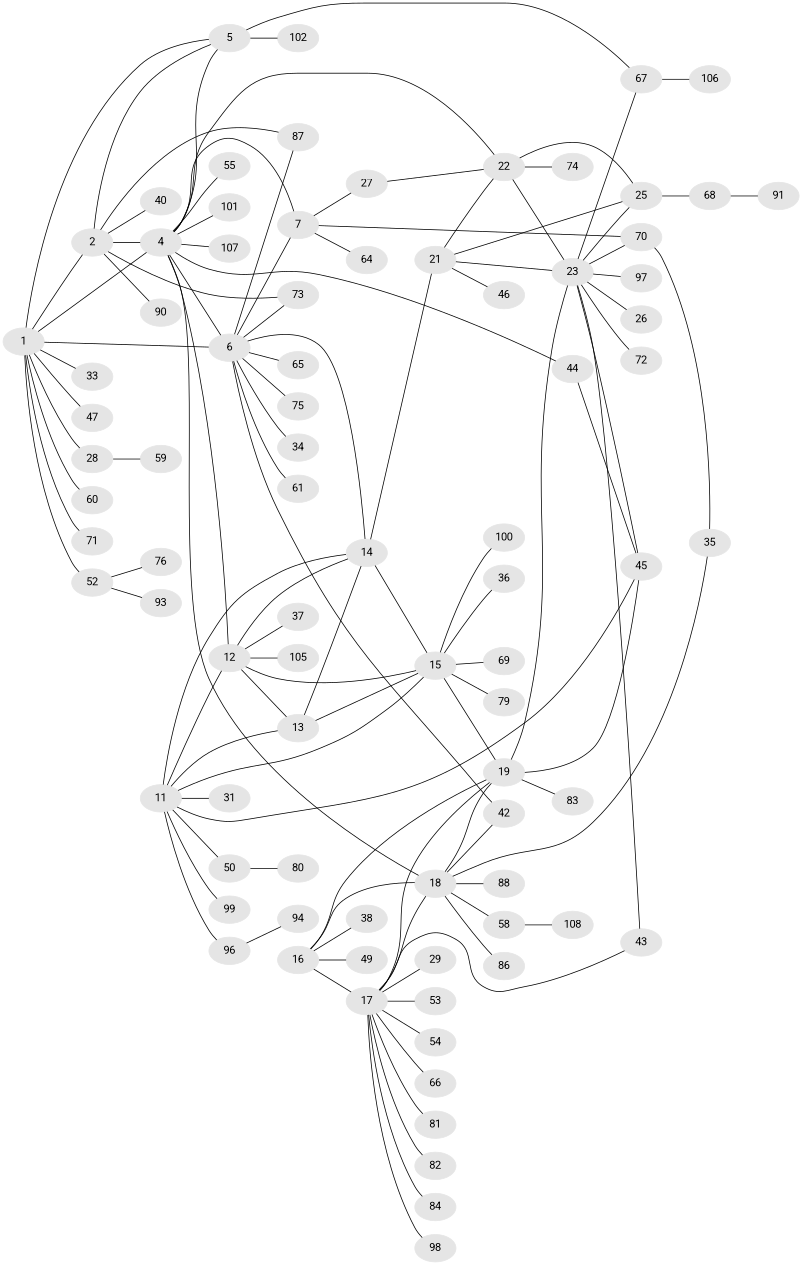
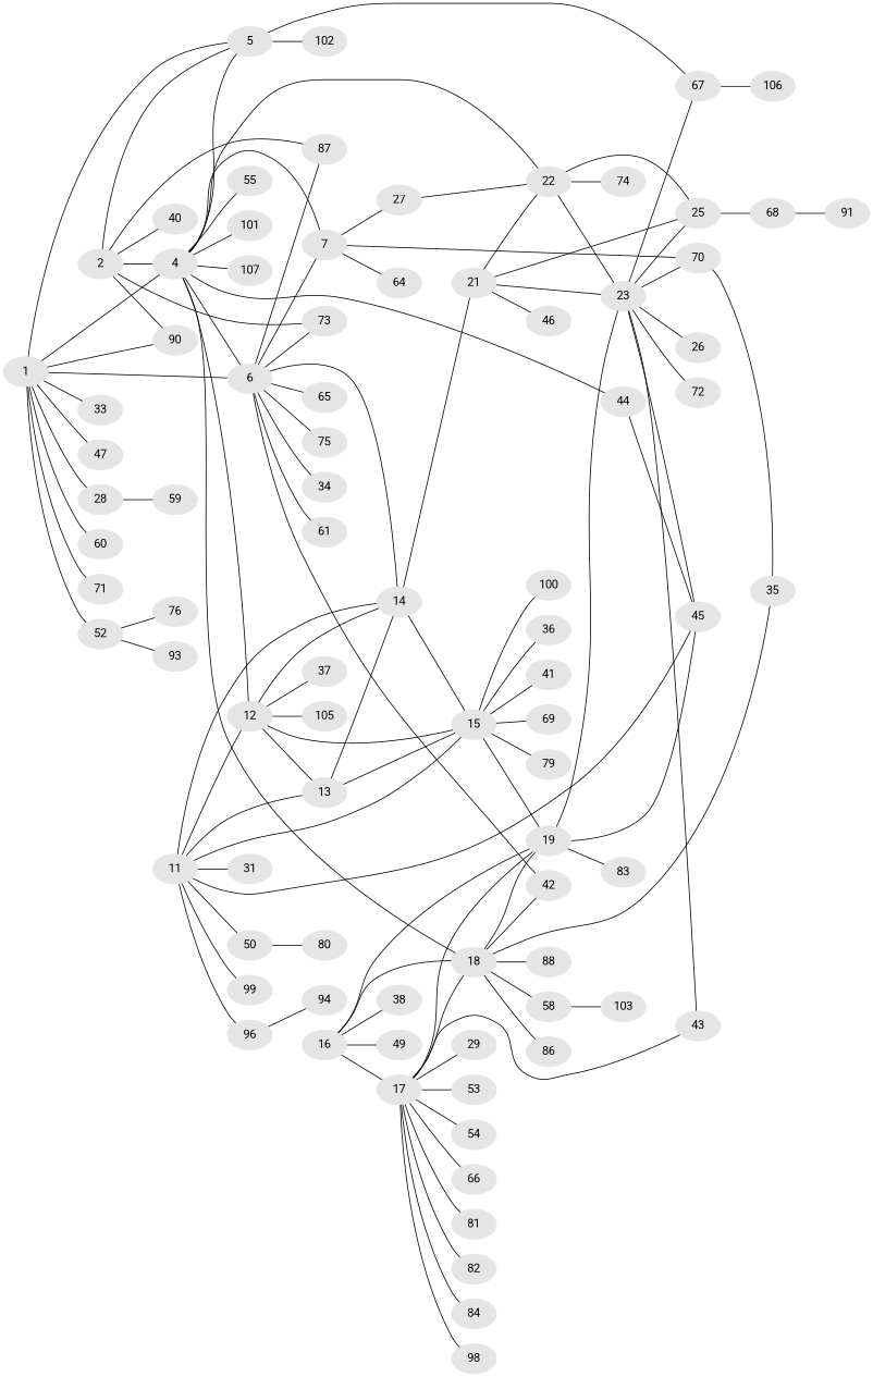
  graph {
    fontname=Roboto
    rankdir=LR
    node [color=gray90 fontname=Roboto style=filled]
    edge [fontname=Roboto]
    1 [super="+48"]
    2 [super="+3"]
    4 [super="+10"]
    5 [super="+39"]
    6 [super="+8"]
    28
    33
    47
    52 [super="+85"]
    60
    71
    40
    73
    90
    87
    7 [super="+9"]
    12 [super="+51"]
    18 [super="+89"]
    22 [super="+104"]
    44 [super="+95"]
    n21 [label=55]
    101
    107
    67
    102
    14 [super="+32"]
    34
    42
    61
    65
    75
    59
    76
    93
    16 [super="+63"]
    19 [super="+30"]
    17 [super="+20"]
    38
    49
    27
    64
    70
    13
    15 [super="+92"]
    37
    105
    35
    58
    86
    88
    23 [super="+103"]
    25
    74
    45 [super="+55"]
    106
    21 [super="+24"]
    43
    26
    72
-   97
    11 [super="+62"]
    31
    50 [super="+77"]
    96
    99
    36
+   41
    69
    79
    100
    80
    94
    46
    83
    29
    53
    54 [super="+57"]
    66
    81
    82
    84
    98
-   108
+   108 [label=103]
    68 [super="+78"]
    91
-   1 -- 2 [weight=2]
+   1 -- 90 [weight=2]
    1 -- 4
    1 -- 5
    1 -- 6
    1 -- 28
    1 -- 33
    1 -- 47
    1 -- 52
    1 -- 60
    1 -- 71
    2 -- 4 [weight=2]
    2 -- 5 [weight=2]
    2 -- 40
    2 -- 73
    2 -- 90
    2 -- 87
    4 -- 5
    4 -- 6 [weight=2]
    4 -- 7 [weight=2]
    4 -- 12
    4 -- 18
    4 -- 22
    4 -- 44
    4 -- n21
    4 -- 101
    4 -- 107
    5 -- 67
    5 -- 102
    6 -- 73
    6 -- 87
    6 -- 7 [weight=4]
    6 -- 14
    6 -- 34
    6 -- 42
    6 -- 61
    6 -- 65
    6 -- 75
    28 -- 59
    52 -- 76
    52 -- 93
    7 -- 27
    7 -- 64
    7 -- 70
    12 -- 14
    12 -- 13
    12 -- 15
    12 -- 37
    12 -- 105
    18 -- 42
    18 -- 19
    18 -- 35
    18 -- 58
    18 -- 86
    18 -- 88
    22 -- 23
    22 -- 25
    22 -- 74
    44 -- 45
    67 -- 106
    14 -- 15
    14 -- 21
    16 -- 18
    16 -- 19
    16 -- 17 [weight=2]
    16 -- 38
    16 -- 49
    19 -- 23
    19 -- 45
    19 -- 83
    17 -- 18 [weight=2]
    17 -- 19 [weight=2]
    17 -- 43
    17 -- 29
    17 -- 53
    17 -- 54
    17 -- 66
    17 -- 81
    17 -- 82
    17 -- 84
    17 -- 98
    27 -- 22
    70 -- 35
    13 -- 14
    13 -- 15
    15 -- 19
    15 -- 36
+   15 -- 41
    15 -- 69
    15 -- 79
    15 -- 100
    58 -- 108
    23 -- 67
    23 -- 70
    23 -- 25
    23 -- 45
    23 -- 43
    23 -- 26
    23 -- 72
-   23 -- 97
    25 -- 68
    21 -- 22 [weight=2]
    21 -- 23 [weight=2]
    21 -- 25 [weight=2]
    21 -- 46
    11 -- 12
    11 -- 14
    11 -- 13
    11 -- 15
    11 -- 45
    11 -- 31
    11 -- 50
    11 -- 96
    11 -- 99
    50 -- 80
    96 -- 94
    68 -- 91
  }
